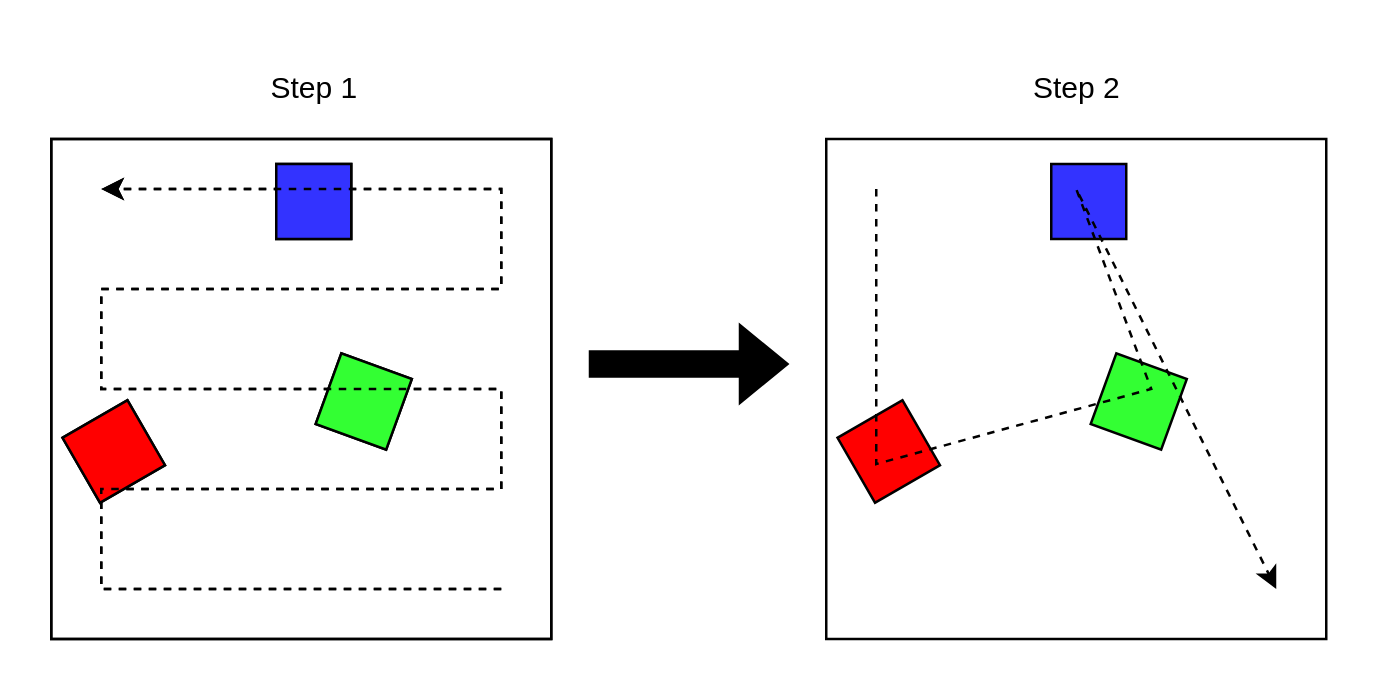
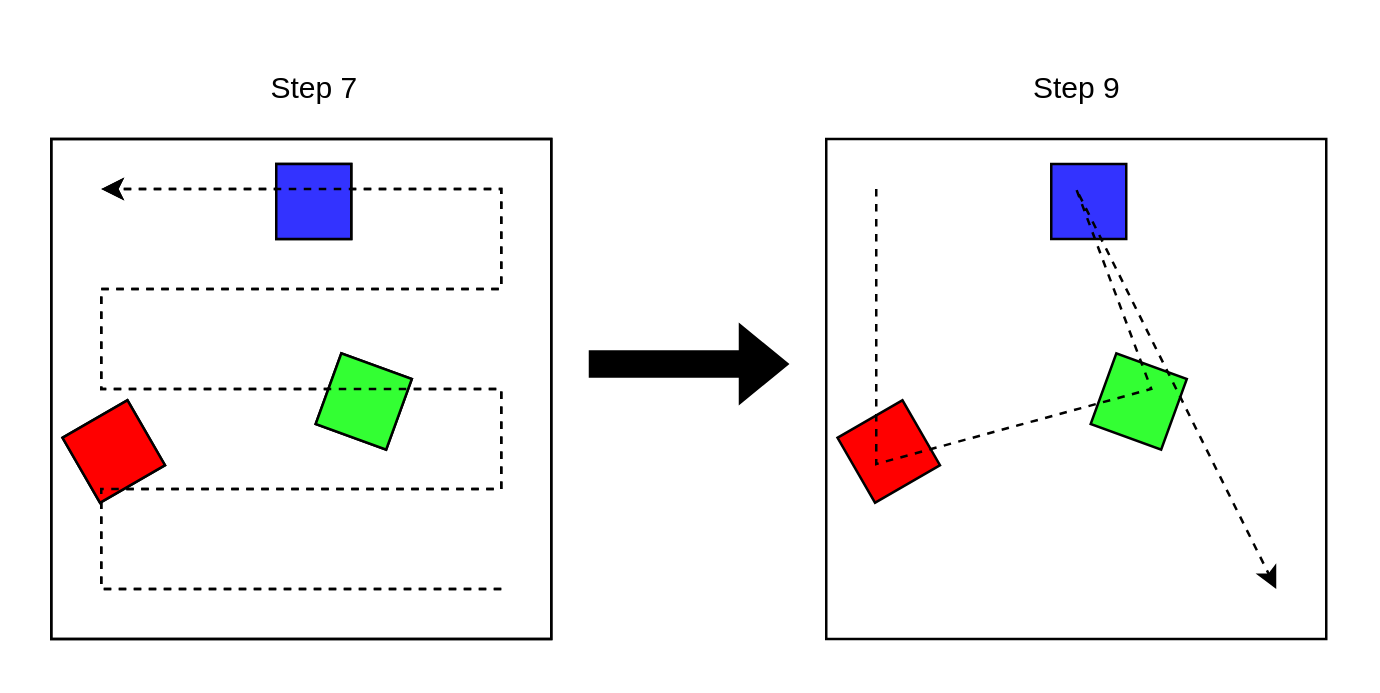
  <mxCell id="0" />
  <mxCell id="1" parent="0" />
  <mxCell id="2" value="" style="whiteSpace=wrap;html=1;aspect=fixed;fillColor=none;" vertex="1" parent="1"><mxGeometry x="20" y="55" width="200" height="200" as="geometry" /></mxCell>
  <mxCell id="3" value="" style="whiteSpace=wrap;html=1;aspect=fixed;fillColor=#3333FF;" vertex="1" parent="1"><mxGeometry x="110" y="65" width="30" height="30" as="geometry" /></mxCell>
  <mxCell id="4" value="" style="whiteSpace=wrap;html=1;aspect=fixed;fillColor=#FF0000;rotation=-30;" vertex="1" parent="1"><mxGeometry x="30" y="165" width="30" height="30" as="geometry" /></mxCell>
  <mxCell id="5" value="" style="whiteSpace=wrap;html=1;aspect=fixed;fillColor=#33FF33;rotation=20;" vertex="1" parent="1"><mxGeometry x="130" y="145" width="30" height="30" as="geometry" /></mxCell>
  <mxCell id="6" value="" style="shape=image;verticalLabelPosition=bottom;labelBackgroundColor=default;verticalAlign=top;aspect=fixed;imageAspect=0;image=https://cdn-icons-png.flaticon.com/512/3200/3200305.png;rotation=0;" vertex="1" parent="1"><mxGeometry x="180" y="215" width="40" height="40" as="geometry" /></mxCell>
  <mxCell id="7" value="" style="endArrow=classic;html=1;rounded=0;dashed=1;" edge="1" parent="1"><mxGeometry width="50" height="50" relative="1" as="geometry"><mxPoint x="200" y="235" as="sourcePoint" /><mxPoint x="40" y="75" as="targetPoint" /><Array as="points"><mxPoint x="40" y="235" /><mxPoint x="40" y="195" /><mxPoint x="200" y="195" /><mxPoint x="200" y="155" /><mxPoint x="40" y="155" /><mxPoint x="40" y="115" /><mxPoint x="200" y="115" /><mxPoint x="200" y="75" /></Array></mxGeometry></mxCell>
- <mxCell id="8" value="Step 1" style="text;html=1;align=center;verticalAlign=middle;resizable=0;points=[];autosize=1;strokeColor=none;fillColor=none;" vertex="1" parent="1"><mxGeometry x="95" y="20" width="60" height="30" as="geometry" /></mxCell>
+ <mxCell id="8" value="Step 7" style="text;html=1;align=center;verticalAlign=middle;resizable=0;points=[];autosize=1;strokeColor=none;fillColor=none;" vertex="1" parent="1"><mxGeometry x="95" y="20" width="60" height="30" as="geometry" /></mxCell>
  <mxCell id="9" value="" style="whiteSpace=wrap;html=1;aspect=fixed;fillColor=none;" vertex="1" parent="1"><mxGeometry x="20" y="55" width="200" height="200" as="geometry" /></mxCell>
  <mxCell id="10" value="" style="whiteSpace=wrap;html=1;aspect=fixed;fillColor=#3333FF;" vertex="1" parent="1"><mxGeometry x="110" y="65" width="30" height="30" as="geometry" /></mxCell>
  <mxCell id="11" value="" style="whiteSpace=wrap;html=1;aspect=fixed;fillColor=#FF0000;rotation=-30;" vertex="1" parent="1"><mxGeometry x="30" y="165" width="30" height="30" as="geometry" /></mxCell>
  <mxCell id="12" value="" style="whiteSpace=wrap;html=1;aspect=fixed;fillColor=#33FF33;rotation=20;" vertex="1" parent="1"><mxGeometry x="130" y="145" width="30" height="30" as="geometry" /></mxCell>
  <mxCell id="13" value="" style="shape=image;verticalLabelPosition=bottom;labelBackgroundColor=default;verticalAlign=top;aspect=fixed;imageAspect=0;image=https://cdn-icons-png.flaticon.com/512/3200/3200305.png;rotation=0;" vertex="1" parent="1"><mxGeometry x="180" y="215" width="40" height="40" as="geometry" /></mxCell>
  <mxCell id="14" value="" style="endArrow=classic;html=1;rounded=0;dashed=1;" edge="1" parent="1"><mxGeometry width="50" height="50" relative="1" as="geometry"><mxPoint x="200" y="235" as="sourcePoint" /><mxPoint x="40" y="75" as="targetPoint" /><Array as="points"><mxPoint x="40" y="235" /><mxPoint x="40" y="195" /><mxPoint x="200" y="195" /><mxPoint x="200" y="155" /><mxPoint x="40" y="155" /><mxPoint x="40" y="115" /><mxPoint x="200" y="115" /><mxPoint x="200" y="75" /></Array></mxGeometry></mxCell>
  <mxCell id="15" value="" style="whiteSpace=wrap;html=1;aspect=fixed;fillColor=#3333FF;" vertex="1" parent="1"><mxGeometry x="420" y="65" width="30" height="30" as="geometry" /></mxCell>
  <mxCell id="16" value="" style="whiteSpace=wrap;html=1;aspect=fixed;fillColor=#FF0000;rotation=-30;" vertex="1" parent="1"><mxGeometry x="340" y="165" width="30" height="30" as="geometry" /></mxCell>
  <mxCell id="17" value="" style="whiteSpace=wrap;html=1;aspect=fixed;fillColor=#33FF33;rotation=20;" vertex="1" parent="1"><mxGeometry x="440" y="145" width="30" height="30" as="geometry" /></mxCell>
  <mxCell id="18" value="" style="shape=image;verticalLabelPosition=bottom;labelBackgroundColor=default;verticalAlign=top;aspect=fixed;imageAspect=0;image=https://cdn-icons-png.flaticon.com/512/3200/3200305.png;rotation=0;" vertex="1" parent="1"><mxGeometry x="330" y="55" width="40" height="40" as="geometry" /></mxCell>
- <mxCell id="19" value="Step 2" style="text;html=1;align=center;verticalAlign=middle;resizable=0;points=[];autosize=1;strokeColor=none;fillColor=none;" vertex="1" parent="1"><mxGeometry x="400" y="20" width="60" height="30" as="geometry" /></mxCell>
+ <mxCell id="19" value="Step 9" style="text;html=1;align=center;verticalAlign=middle;resizable=0;points=[];autosize=1;strokeColor=none;fillColor=none;" vertex="1" parent="1"><mxGeometry x="400" y="20" width="60" height="30" as="geometry" /></mxCell>
  <mxCell id="20" value="" style="endArrow=classic;html=1;rounded=0;dashed=1;" edge="1" parent="1"><mxGeometry width="50" height="50" relative="1" as="geometry"><mxPoint x="350" y="75" as="sourcePoint" /><mxPoint x="510" y="235" as="targetPoint" /><Array as="points"><mxPoint x="350" y="185" /><mxPoint x="460" y="155" /><mxPoint x="430" y="75" /></Array></mxGeometry></mxCell>
  <mxCell id="21" value="" style="whiteSpace=wrap;html=1;aspect=fixed;fillColor=none;" vertex="1" parent="1"><mxGeometry x="330" y="55" width="200" height="200" as="geometry" /></mxCell>
  <mxCell id="22" value="" style="shape=flexArrow;endArrow=classic;html=1;rounded=0;fillColor=#000000;" edge="1" parent="1"><mxGeometry width="50" height="50" relative="1" as="geometry"><mxPoint x="235" y="145" as="sourcePoint" /><mxPoint x="315" y="145" as="targetPoint" /></mxGeometry></mxCell>
